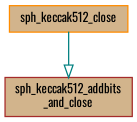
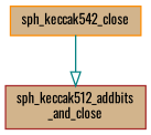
  digraph {
    rankdir=TB
    fontname=Oswald
    node [fillcolor=tan fontname=Oswald fontsize=10 shape=record style=filled]
-   n1 [color=darkorange fontcolor=black height=0.2 label=sph_keccak512_close width=0.4]
+   n1 [color=darkorange fontcolor=black height=0.2 label=sph_keccak542_close width=0.4]
    n2 [color=brown height=0.2 label="sph_keccak512_addbits\l_and_close" width=0.4]
    n1 -> n2 [color=teal fontname=Oswald fontsize=10 labelfontname=Helvetica labelfontsize=10 style=solid arrowhead=onormal]
  }
